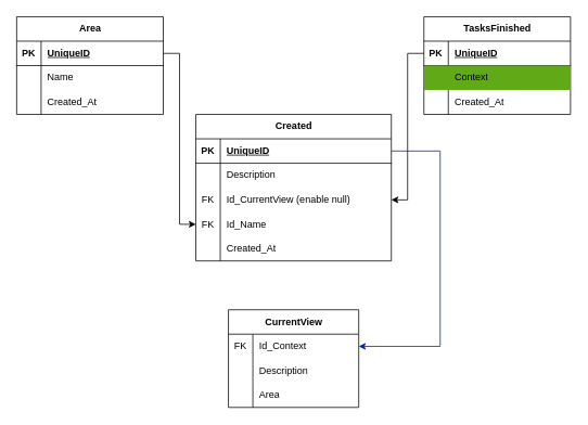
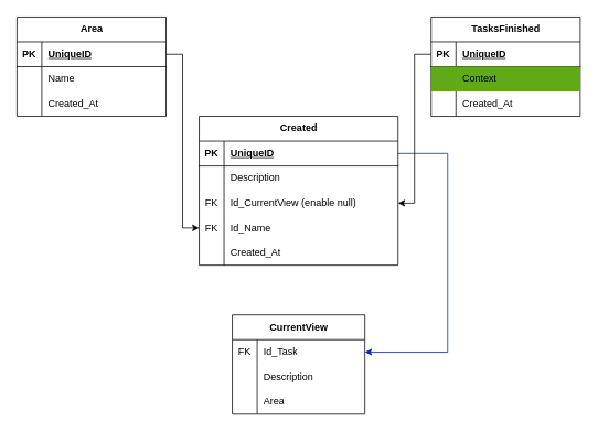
  <mxCell id="0" />
  <mxCell id="1" parent="0" />
  <mxCell id="2" value="CurrentView" style="shape=table;startSize=30;container=1;collapsible=1;childLayout=tableLayout;fixedRows=1;rowLines=0;fontStyle=1;align=center;resizeLast=1;html=1;" parent="1" vertex="1"><mxGeometry x="280" y="380" width="160" height="120" as="geometry" /></mxCell>
  <mxCell id="3" value="" style="shape=tableRow;horizontal=0;startSize=0;swimlaneHead=0;swimlaneBody=0;fillColor=none;collapsible=0;dropTarget=0;points=[[0,0.5],[1,0.5]];portConstraint=eastwest;top=0;left=0;right=0;bottom=0;" parent="2" vertex="1"><mxGeometry y="30" width="160" height="30" as="geometry" /></mxCell>
  <mxCell id="4" value="FK" style="shape=partialRectangle;connectable=0;fillColor=none;top=0;left=0;bottom=0;right=0;editable=1;overflow=hidden;whiteSpace=wrap;html=1;" parent="3" vertex="1"><mxGeometry width="30" height="30" as="geometry"><mxRectangle width="30" height="30" as="alternateBounds" /></mxGeometry></mxCell>
- <mxCell id="5" value="Id_Context" style="shape=partialRectangle;connectable=0;fillColor=none;top=0;left=0;bottom=0;right=0;align=left;spacingLeft=6;overflow=hidden;whiteSpace=wrap;html=1;" parent="3" vertex="1"><mxGeometry x="30" width="130" height="30" as="geometry"><mxRectangle width="130" height="30" as="alternateBounds" /></mxGeometry></mxCell>
+ <mxCell id="5" value="Id_Task" style="shape=partialRectangle;connectable=0;fillColor=none;top=0;left=0;bottom=0;right=0;align=left;spacingLeft=6;overflow=hidden;whiteSpace=wrap;html=1;" parent="3" vertex="1"><mxGeometry x="30" width="130" height="30" as="geometry"><mxRectangle width="130" height="30" as="alternateBounds" /></mxGeometry></mxCell>
  <mxCell id="6" value="" style="shape=tableRow;horizontal=0;startSize=0;swimlaneHead=0;swimlaneBody=0;fillColor=none;collapsible=0;dropTarget=0;points=[[0,0.5],[1,0.5]];portConstraint=eastwest;top=0;left=0;right=0;bottom=0;" parent="2" vertex="1"><mxGeometry y="60" width="160" height="30" as="geometry" /></mxCell>
  <mxCell id="7" value="" style="shape=partialRectangle;connectable=0;fillColor=none;top=0;left=0;bottom=0;right=0;editable=1;overflow=hidden;whiteSpace=wrap;html=1;" parent="6" vertex="1"><mxGeometry width="30" height="30" as="geometry"><mxRectangle width="30" height="30" as="alternateBounds" /></mxGeometry></mxCell>
  <mxCell id="8" value="Description" style="shape=partialRectangle;connectable=0;fillColor=none;top=0;left=0;bottom=0;right=0;align=left;spacingLeft=6;overflow=hidden;whiteSpace=wrap;html=1;" parent="6" vertex="1"><mxGeometry x="30" width="130" height="30" as="geometry"><mxRectangle width="130" height="30" as="alternateBounds" /></mxGeometry></mxCell>
  <mxCell id="9" value="" style="shape=tableRow;horizontal=0;startSize=0;swimlaneHead=0;swimlaneBody=0;fillColor=none;collapsible=0;dropTarget=0;points=[[0,0.5],[1,0.5]];portConstraint=eastwest;top=0;left=0;right=0;bottom=0;" parent="2" vertex="1"><mxGeometry y="90" width="160" height="30" as="geometry" /></mxCell>
  <mxCell id="10" value="" style="shape=partialRectangle;connectable=0;fillColor=none;top=0;left=0;bottom=0;right=0;editable=1;overflow=hidden;whiteSpace=wrap;html=1;" parent="9" vertex="1"><mxGeometry width="30" height="30" as="geometry"><mxRectangle width="30" height="30" as="alternateBounds" /></mxGeometry></mxCell>
  <mxCell id="11" value="Area" style="shape=partialRectangle;connectable=0;fillColor=none;top=0;left=0;bottom=0;right=0;align=left;spacingLeft=6;overflow=hidden;whiteSpace=wrap;html=1;" parent="9" vertex="1"><mxGeometry x="30" width="130" height="30" as="geometry"><mxRectangle width="130" height="30" as="alternateBounds" /></mxGeometry></mxCell>
  <mxCell id="12" value="TasksFinished" style="shape=table;startSize=30;container=1;collapsible=1;childLayout=tableLayout;fixedRows=1;rowLines=0;fontStyle=1;align=center;resizeLast=1;html=1;" parent="1" vertex="1"><mxGeometry x="520" y="20" width="180" height="120" as="geometry" /></mxCell>
  <mxCell id="13" value="" style="shape=tableRow;horizontal=0;startSize=0;swimlaneHead=0;swimlaneBody=0;fillColor=none;collapsible=0;dropTarget=0;points=[[0,0.5],[1,0.5]];portConstraint=eastwest;top=0;left=0;right=0;bottom=1;" parent="12" vertex="1"><mxGeometry y="30" width="180" height="30" as="geometry" /></mxCell>
  <mxCell id="14" value="PK" style="shape=partialRectangle;connectable=0;fillColor=none;top=0;left=0;bottom=0;right=0;fontStyle=1;overflow=hidden;whiteSpace=wrap;html=1;" parent="13" vertex="1"><mxGeometry width="30" height="30" as="geometry"><mxRectangle width="30" height="30" as="alternateBounds" /></mxGeometry></mxCell>
  <mxCell id="15" value="UniqueID" style="shape=partialRectangle;connectable=0;fillColor=none;top=0;left=0;bottom=0;right=0;align=left;spacingLeft=6;fontStyle=5;overflow=hidden;whiteSpace=wrap;html=1;" parent="13" vertex="1"><mxGeometry x="30" width="150" height="30" as="geometry"><mxRectangle width="150" height="30" as="alternateBounds" /></mxGeometry></mxCell>
  <mxCell id="16" value="" style="shape=tableRow;horizontal=0;startSize=0;swimlaneHead=0;swimlaneBody=0;fillColor=#60a917;collapsible=0;dropTarget=0;points=[[0,0.5],[1,0.5]];portConstraint=eastwest;top=0;left=0;right=0;bottom=0;fontColor=#ffffff;strokeColor=#2D7600;" vertex="1" parent="12"><mxGeometry y="60" width="180" height="30" as="geometry" /></mxCell>
  <mxCell id="17" value="" style="shape=partialRectangle;connectable=0;fillColor=none;top=0;left=0;bottom=0;right=0;editable=1;overflow=hidden;whiteSpace=wrap;html=1;" vertex="1" parent="16"><mxGeometry width="30" height="30" as="geometry"><mxRectangle width="30" height="30" as="alternateBounds" /></mxGeometry></mxCell>
  <mxCell id="18" value="Context" style="shape=partialRectangle;connectable=0;fillColor=none;top=0;left=0;bottom=0;right=0;align=left;spacingLeft=6;overflow=hidden;whiteSpace=wrap;html=1;" vertex="1" parent="16"><mxGeometry x="30" width="150" height="30" as="geometry"><mxRectangle width="150" height="30" as="alternateBounds" /></mxGeometry></mxCell>
  <mxCell id="19" value="" style="shape=tableRow;horizontal=0;startSize=0;swimlaneHead=0;swimlaneBody=0;fillColor=none;collapsible=0;dropTarget=0;points=[[0,0.5],[1,0.5]];portConstraint=eastwest;top=0;left=0;right=0;bottom=0;" parent="12" vertex="1"><mxGeometry y="90" width="180" height="30" as="geometry" /></mxCell>
  <mxCell id="20" value="" style="shape=partialRectangle;connectable=0;fillColor=none;top=0;left=0;bottom=0;right=0;editable=1;overflow=hidden;whiteSpace=wrap;html=1;" parent="19" vertex="1"><mxGeometry width="30" height="30" as="geometry"><mxRectangle width="30" height="30" as="alternateBounds" /></mxGeometry></mxCell>
  <mxCell id="21" value="Created_At" style="shape=partialRectangle;connectable=0;fillColor=none;top=0;left=0;bottom=0;right=0;align=left;spacingLeft=6;overflow=hidden;whiteSpace=wrap;html=1;" parent="19" vertex="1"><mxGeometry x="30" width="150" height="30" as="geometry"><mxRectangle width="150" height="30" as="alternateBounds" /></mxGeometry></mxCell>
  <mxCell id="22" value="Area" style="shape=table;startSize=30;container=1;collapsible=1;childLayout=tableLayout;fixedRows=1;rowLines=0;fontStyle=1;align=center;resizeLast=1;html=1;" parent="1" vertex="1"><mxGeometry x="20" y="20" width="180" height="120" as="geometry" /></mxCell>
  <mxCell id="23" value="" style="shape=tableRow;horizontal=0;startSize=0;swimlaneHead=0;swimlaneBody=0;fillColor=none;collapsible=0;dropTarget=0;points=[[0,0.5],[1,0.5]];portConstraint=eastwest;top=0;left=0;right=0;bottom=1;" parent="22" vertex="1"><mxGeometry y="30" width="180" height="30" as="geometry" /></mxCell>
  <mxCell id="24" value="PK" style="shape=partialRectangle;connectable=0;fillColor=none;top=0;left=0;bottom=0;right=0;fontStyle=1;overflow=hidden;whiteSpace=wrap;html=1;" parent="23" vertex="1"><mxGeometry width="30" height="30" as="geometry"><mxRectangle width="30" height="30" as="alternateBounds" /></mxGeometry></mxCell>
  <mxCell id="25" value="UniqueID" style="shape=partialRectangle;connectable=0;fillColor=none;top=0;left=0;bottom=0;right=0;align=left;spacingLeft=6;fontStyle=5;overflow=hidden;whiteSpace=wrap;html=1;" parent="23" vertex="1"><mxGeometry x="30" width="150" height="30" as="geometry"><mxRectangle width="150" height="30" as="alternateBounds" /></mxGeometry></mxCell>
  <mxCell id="26" value="" style="shape=tableRow;horizontal=0;startSize=0;swimlaneHead=0;swimlaneBody=0;fillColor=none;collapsible=0;dropTarget=0;points=[[0,0.5],[1,0.5]];portConstraint=eastwest;top=0;left=0;right=0;bottom=0;" parent="22" vertex="1"><mxGeometry y="60" width="180" height="30" as="geometry" /></mxCell>
  <mxCell id="27" value="" style="shape=partialRectangle;connectable=0;fillColor=none;top=0;left=0;bottom=0;right=0;editable=1;overflow=hidden;whiteSpace=wrap;html=1;" parent="26" vertex="1"><mxGeometry width="30" height="30" as="geometry"><mxRectangle width="30" height="30" as="alternateBounds" /></mxGeometry></mxCell>
  <mxCell id="28" value="Name" style="shape=partialRectangle;connectable=0;fillColor=none;top=0;left=0;bottom=0;right=0;align=left;spacingLeft=6;overflow=hidden;whiteSpace=wrap;html=1;" parent="26" vertex="1"><mxGeometry x="30" width="150" height="30" as="geometry"><mxRectangle width="150" height="30" as="alternateBounds" /></mxGeometry></mxCell>
  <mxCell id="29" value="" style="shape=tableRow;horizontal=0;startSize=0;swimlaneHead=0;swimlaneBody=0;fillColor=none;collapsible=0;dropTarget=0;points=[[0,0.5],[1,0.5]];portConstraint=eastwest;top=0;left=0;right=0;bottom=0;" parent="22" vertex="1"><mxGeometry y="90" width="180" height="30" as="geometry" /></mxCell>
  <mxCell id="30" value="" style="shape=partialRectangle;connectable=0;fillColor=none;top=0;left=0;bottom=0;right=0;editable=1;overflow=hidden;whiteSpace=wrap;html=1;" parent="29" vertex="1"><mxGeometry width="30" height="30" as="geometry"><mxRectangle width="30" height="30" as="alternateBounds" /></mxGeometry></mxCell>
  <mxCell id="31" value="Created_At" style="shape=partialRectangle;connectable=0;fillColor=none;top=0;left=0;bottom=0;right=0;align=left;spacingLeft=6;overflow=hidden;whiteSpace=wrap;html=1;" parent="29" vertex="1"><mxGeometry x="30" width="150" height="30" as="geometry"><mxRectangle width="150" height="30" as="alternateBounds" /></mxGeometry></mxCell>
  <mxCell id="32" value="Created" style="shape=table;startSize=30;container=1;collapsible=1;childLayout=tableLayout;fixedRows=1;rowLines=0;fontStyle=1;align=center;resizeLast=1;html=1;" parent="1" vertex="1"><mxGeometry x="240" y="140" width="240" height="180" as="geometry" /></mxCell>
  <mxCell id="33" value="" style="shape=tableRow;horizontal=0;startSize=0;swimlaneHead=0;swimlaneBody=0;fillColor=none;collapsible=0;dropTarget=0;points=[[0,0.5],[1,0.5]];portConstraint=eastwest;top=0;left=0;right=0;bottom=1;" parent="32" vertex="1"><mxGeometry y="30" width="240" height="30" as="geometry" /></mxCell>
  <mxCell id="34" value="PK" style="shape=partialRectangle;connectable=0;fillColor=none;top=0;left=0;bottom=0;right=0;fontStyle=1;overflow=hidden;whiteSpace=wrap;html=1;" parent="33" vertex="1"><mxGeometry width="30" height="30" as="geometry"><mxRectangle width="30" height="30" as="alternateBounds" /></mxGeometry></mxCell>
  <mxCell id="35" value="UniqueID" style="shape=partialRectangle;connectable=0;fillColor=none;top=0;left=0;bottom=0;right=0;align=left;spacingLeft=6;fontStyle=5;overflow=hidden;whiteSpace=wrap;html=1;" parent="33" vertex="1"><mxGeometry x="30" width="210" height="30" as="geometry"><mxRectangle width="210" height="30" as="alternateBounds" /></mxGeometry></mxCell>
  <mxCell id="36" value="" style="shape=tableRow;horizontal=0;startSize=0;swimlaneHead=0;swimlaneBody=0;fillColor=none;collapsible=0;dropTarget=0;points=[[0,0.5],[1,0.5]];portConstraint=eastwest;top=0;left=0;right=0;bottom=0;" parent="32" vertex="1"><mxGeometry y="60" width="240" height="30" as="geometry" /></mxCell>
  <mxCell id="37" value="" style="shape=partialRectangle;connectable=0;fillColor=none;top=0;left=0;bottom=0;right=0;editable=1;overflow=hidden;whiteSpace=wrap;html=1;" parent="36" vertex="1"><mxGeometry width="30" height="30" as="geometry"><mxRectangle width="30" height="30" as="alternateBounds" /></mxGeometry></mxCell>
  <mxCell id="38" value="Description" style="shape=partialRectangle;connectable=0;fillColor=none;top=0;left=0;bottom=0;right=0;align=left;spacingLeft=6;overflow=hidden;whiteSpace=wrap;html=1;" parent="36" vertex="1"><mxGeometry x="30" width="210" height="30" as="geometry"><mxRectangle width="210" height="30" as="alternateBounds" /></mxGeometry></mxCell>
  <mxCell id="39" value="" style="shape=tableRow;horizontal=0;startSize=0;swimlaneHead=0;swimlaneBody=0;fillColor=none;collapsible=0;dropTarget=0;points=[[0,0.5],[1,0.5]];portConstraint=eastwest;top=0;left=0;right=0;bottom=0;" parent="32" vertex="1"><mxGeometry y="90" width="240" height="30" as="geometry" /></mxCell>
  <mxCell id="40" value="FK" style="shape=partialRectangle;connectable=0;fillColor=none;top=0;left=0;bottom=0;right=0;editable=1;overflow=hidden;whiteSpace=wrap;html=1;" parent="39" vertex="1"><mxGeometry width="30" height="30" as="geometry"><mxRectangle width="30" height="30" as="alternateBounds" /></mxGeometry></mxCell>
  <mxCell id="41" value="Id_CurrentView (enable null)" style="shape=partialRectangle;connectable=0;fillColor=none;top=0;left=0;bottom=0;right=0;align=left;spacingLeft=6;overflow=hidden;whiteSpace=wrap;html=1;" parent="39" vertex="1"><mxGeometry x="30" width="210" height="30" as="geometry"><mxRectangle width="210" height="30" as="alternateBounds" /></mxGeometry></mxCell>
  <mxCell id="42" value="" style="shape=tableRow;horizontal=0;startSize=0;swimlaneHead=0;swimlaneBody=0;fillColor=none;collapsible=0;dropTarget=0;points=[[0,0.5],[1,0.5]];portConstraint=eastwest;top=0;left=0;right=0;bottom=0;" parent="32" vertex="1"><mxGeometry y="120" width="240" height="30" as="geometry" /></mxCell>
  <mxCell id="43" value="FK" style="shape=partialRectangle;connectable=0;fillColor=none;top=0;left=0;bottom=0;right=0;editable=1;overflow=hidden;whiteSpace=wrap;html=1;" parent="42" vertex="1"><mxGeometry width="30" height="30" as="geometry"><mxRectangle width="30" height="30" as="alternateBounds" /></mxGeometry></mxCell>
  <mxCell id="44" value="Id_Name" style="shape=partialRectangle;connectable=0;fillColor=none;top=0;left=0;bottom=0;right=0;align=left;spacingLeft=6;overflow=hidden;whiteSpace=wrap;html=1;" parent="42" vertex="1"><mxGeometry x="30" width="210" height="30" as="geometry"><mxRectangle width="210" height="30" as="alternateBounds" /></mxGeometry></mxCell>
  <mxCell id="45" value="" style="shape=tableRow;horizontal=0;startSize=0;swimlaneHead=0;swimlaneBody=0;fillColor=none;collapsible=0;dropTarget=0;points=[[0,0.5],[1,0.5]];portConstraint=eastwest;top=0;left=0;right=0;bottom=0;" parent="32" vertex="1"><mxGeometry y="150" width="240" height="30" as="geometry" /></mxCell>
  <mxCell id="46" value="" style="shape=partialRectangle;connectable=0;fillColor=none;top=0;left=0;bottom=0;right=0;editable=1;overflow=hidden;whiteSpace=wrap;html=1;" parent="45" vertex="1"><mxGeometry width="30" height="30" as="geometry"><mxRectangle width="30" height="30" as="alternateBounds" /></mxGeometry></mxCell>
  <mxCell id="47" value="Created_At" style="shape=partialRectangle;connectable=0;fillColor=none;top=0;left=0;bottom=0;right=0;align=left;spacingLeft=6;overflow=hidden;whiteSpace=wrap;html=1;" parent="45" vertex="1"><mxGeometry x="30" width="210" height="30" as="geometry"><mxRectangle width="210" height="30" as="alternateBounds" /></mxGeometry></mxCell>
  <mxCell id="48" style="edgeStyle=orthogonalEdgeStyle;rounded=0;orthogonalLoop=1;jettySize=auto;html=1;entryX=1;entryY=0.5;entryDx=0;entryDy=0;" parent="1" source="13" target="39" edge="1"><mxGeometry relative="1" as="geometry" /></mxCell>
  <mxCell id="49" style="edgeStyle=orthogonalEdgeStyle;rounded=0;orthogonalLoop=1;jettySize=auto;html=1;entryX=0;entryY=0.5;entryDx=0;entryDy=0;" parent="1" source="23" target="42" edge="1"><mxGeometry relative="1" as="geometry" /></mxCell>
  <mxCell id="50" value="" style="endArrow=classic;html=1;rounded=0;entryX=1;entryY=0.5;entryDx=0;entryDy=0;exitX=1;exitY=0.5;exitDx=0;exitDy=0;fillColor=#0050ef;strokeColor=#001DBC;" parent="1" source="33" target="3" edge="1"><mxGeometry width="50" height="50" relative="1" as="geometry"><mxPoint x="510" y="460" as="sourcePoint" /><mxPoint x="560" y="410" as="targetPoint" /><Array as="points"><mxPoint x="540" y="185" /><mxPoint x="540" y="425" /></Array></mxGeometry></mxCell>
